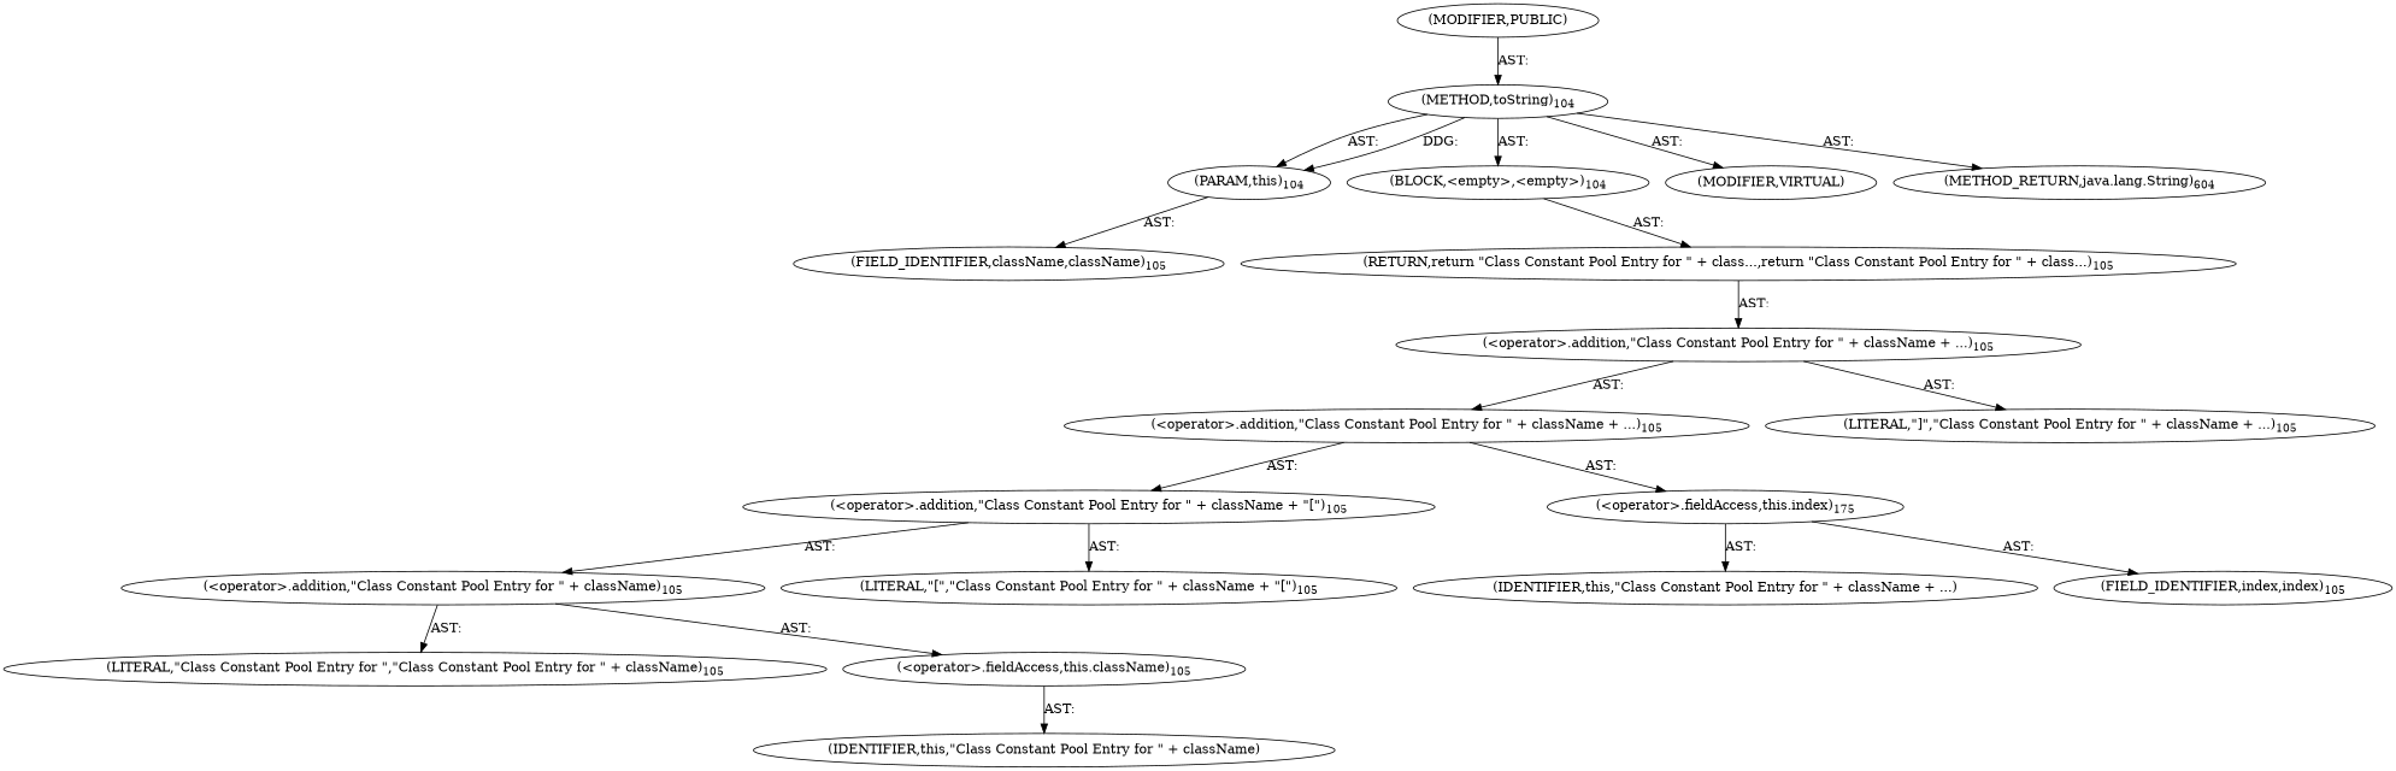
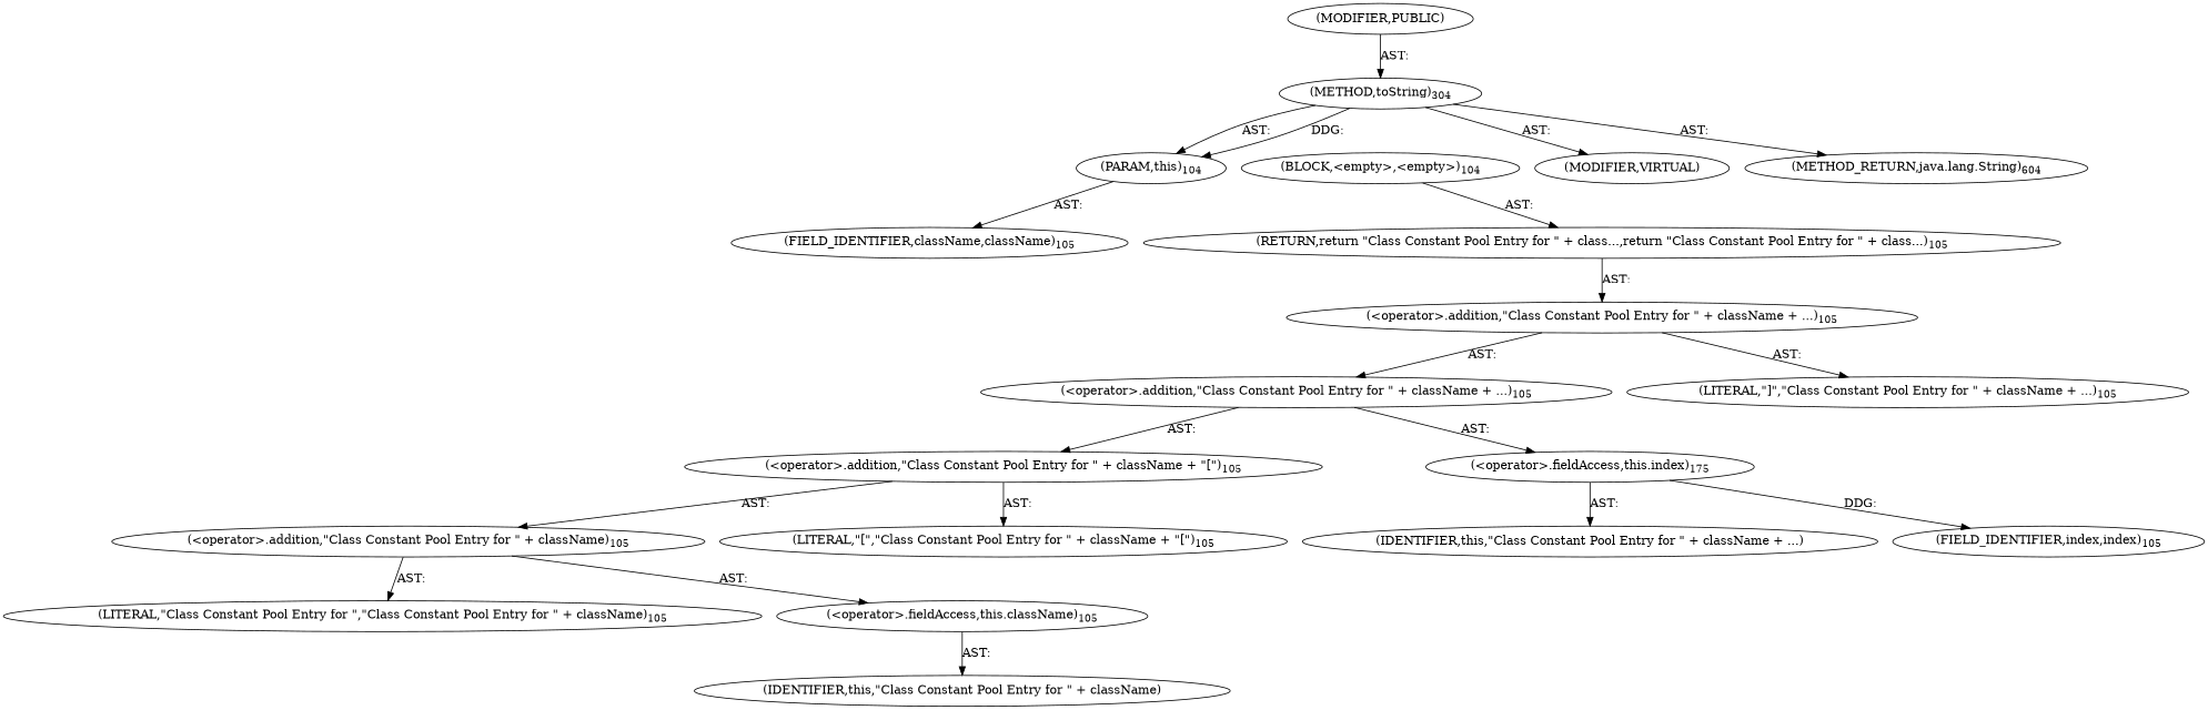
  digraph {
-   n1 [label=<(METHOD,toString)<SUB>104</SUB>>]
+   n1 [label=<(METHOD,toString)<SUB>304</SUB>>]
    n2 [label=<(PARAM,this)<SUB>104</SUB>>]
    n3 [label=<(BLOCK,&lt;empty&gt;,&lt;empty&gt;)<SUB>104</SUB>>]
    n4 [label=<(MODIFIER,VIRTUAL)>]
    n5 [label=<(METHOD_RETURN,java.lang.String)<SUB>604</SUB>>]
    n6 [label=<(FIELD_IDENTIFIER,className,className)<SUB>105</SUB>>]
    n7 [label=<(RETURN,return &quot;Class Constant Pool Entry for &quot; + class...,return &quot;Class Constant Pool Entry for &quot; + class...)<SUB>105</SUB>>]
    n8 [label=<(MODIFIER,PUBLIC)>]
    n9 [label=<(&lt;operator&gt;.addition,&quot;Class Constant Pool Entry for &quot; + className + ...)<SUB>105</SUB>>]
    n10 [label=<(&lt;operator&gt;.addition,&quot;Class Constant Pool Entry for &quot; + className + ...)<SUB>105</SUB>>]
    n11 [label=<(LITERAL,&quot;]&quot;,&quot;Class Constant Pool Entry for &quot; + className + ...)<SUB>105</SUB>>]
    n12 [label=<(&lt;operator&gt;.addition,&quot;Class Constant Pool Entry for &quot; + className + &quot;[&quot;)<SUB>105</SUB>>]
    n13 [label=<(&lt;operator&gt;.fieldAccess,this.index)<SUB>175</SUB>>]
    n14 [label=<(&lt;operator&gt;.addition,&quot;Class Constant Pool Entry for &quot; + className)<SUB>105</SUB>>]
    n15 [label=<(LITERAL,&quot;[&quot;,&quot;Class Constant Pool Entry for &quot; + className + &quot;[&quot;)<SUB>105</SUB>>]
    n16 [label=<(IDENTIFIER,this,&quot;Class Constant Pool Entry for &quot; + className + ...)>]
    n17 [label=<(FIELD_IDENTIFIER,index,index)<SUB>105</SUB>>]
    n18 [label=<(LITERAL,&quot;Class Constant Pool Entry for &quot;,&quot;Class Constant Pool Entry for &quot; + className)<SUB>105</SUB>>]
    n19 [label=<(&lt;operator&gt;.fieldAccess,this.className)<SUB>105</SUB>>]
    n20 [label=<(IDENTIFIER,this,&quot;Class Constant Pool Entry for &quot; + className)>]
    n1 -> n2 [label="AST: "]
    n1 -> n2 [label="DDG: "]
-   n1 -> n3 [label="AST: "]
    n1 -> n4 [label="AST: "]
    n1 -> n5 [label="AST: "]
    n2 -> n6 [label="AST: "]
    n3 -> n7 [label="AST: "]
    n7 -> n9 [label="AST: "]
    n8 -> n1 [label="AST: "]
    n9 -> n10 [label="AST: "]
    n9 -> n11 [label="AST: "]
    n10 -> n12 [label="AST: "]
    n10 -> n13 [label="AST: "]
    n12 -> n14 [label="AST: "]
    n12 -> n15 [label="AST: "]
    n13 -> n16 [label="AST: "]
-   n13 -> n17 [label="AST: "]
+   n13 -> n17 [label="DDG: "]
    n14 -> n18 [label="AST: "]
    n14 -> n19 [label="AST: "]
    n19 -> n20 [label="AST: "]
  }
